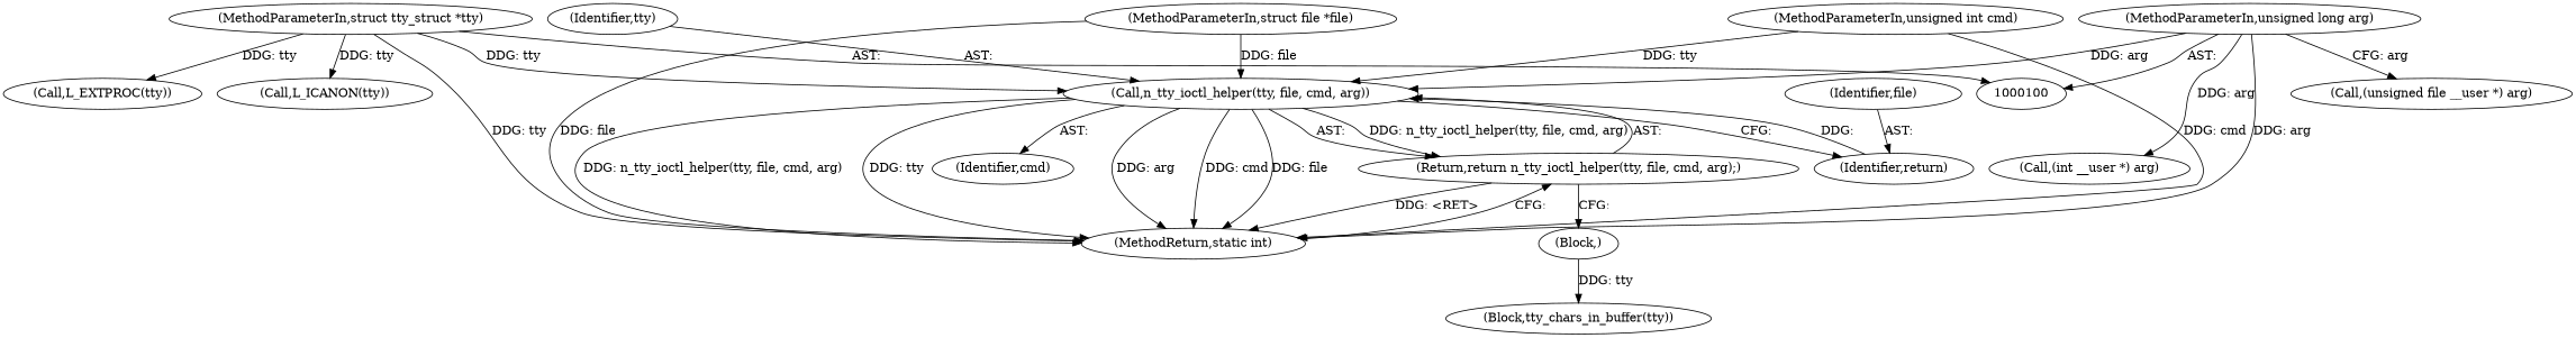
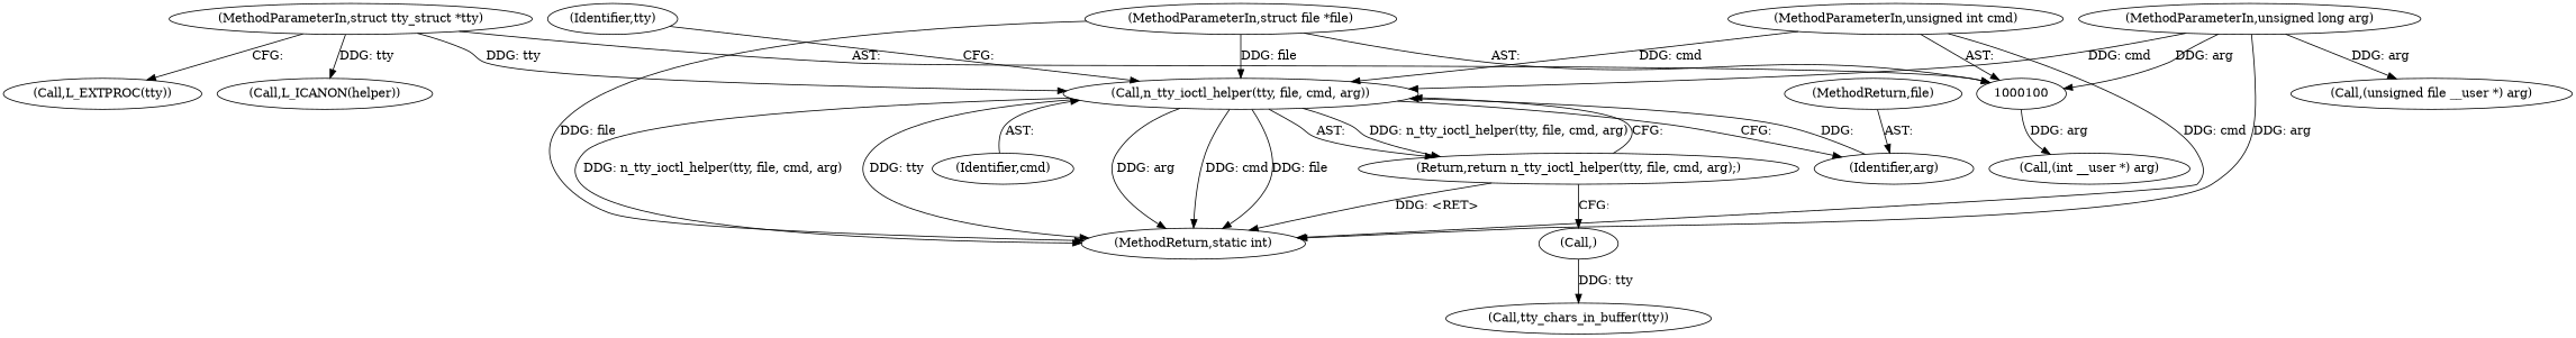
  digraph {
    n1 [label="(Call,n_tty_ioctl_helper(tty, file, cmd, arg))"]
    n2 [label="(Return,return n_tty_ioctl_helper(tty, file, cmd, arg);)"]
    n3 [label="(MethodReturn,static int)"]
-   n4 [label="(Identifier,return)"]
-   n5 [label="(Block,)"]
+   n4 [label="(Identifier,arg)"]
+   n5 [label="(Call,)"]
    n6 [label="(MethodParameterIn,struct tty_struct *tty)"]
    n7 [label="(Call,L_EXTPROC(tty))"]
-   n8 [label="(Call,L_ICANON(tty))"]
+   n8 [label="(Call,L_ICANON(helper))"]
    1000100
-   n10 [label="(Block,tty_chars_in_buffer(tty))"]
+   n10 [label="(Call,tty_chars_in_buffer(tty))"]
    n11 [label="(MethodParameterIn,struct file *file)"]
    n12 [label="(MethodParameterIn,unsigned int cmd)"]
    n13 [label="(MethodParameterIn,unsigned long arg)"]
    n14 [label="(Call,(unsigned file __user *) arg)"]
    n15 [label="(Call,(int __user *) arg)"]
-   n16 [label="(Identifier,file)"]
+   n16 [label="(MethodReturn,file)"]
    n17 [label="(Identifier,tty)"]
    n18 [label="(Identifier,cmd)"]
    n1 -> n2 [label="AST: "]
    n1 -> n2 [label="DDG: n_tty_ioctl_helper(tty, file, cmd, arg)"]
    n1 -> n3 [label="DDG: n_tty_ioctl_helper(tty, file, cmd, arg)"]
    n1 -> n3 [label="DDG: tty"]
    n1 -> n3 [label="DDG: arg"]
    n1 -> n3 [label="DDG: cmd"]
    n1 -> n3 [label="DDG: file"]
    n1 -> n4 [label="CFG: "]
-   n2 -> n1 [label="AST: "]
+   n2 -> n1 [label="CFG: "]
    n2 -> n3 [label="DDG: <RET>"]
    n2 -> n5 [label="CFG: "]
-   n3 -> n2 [label="CFG: "]
    n4 -> n1 [label="DDG: "]
    n5 -> n10 [label="DDG: tty"]
    n6 -> n1 [label="DDG: tty"]
-   n6 -> n3 [label="DDG: tty"]
-   n6 -> n7 [label="DDG: tty"]
+   n6 -> n7 [label="CFG: "]
    n6 -> n8 [label="DDG: tty"]
    n6 -> 1000100 [label="AST: "]
    n11 -> n1 [label="DDG: file"]
    n11 -> n3 [label="DDG: file"]
-   n12 -> n1 [label="DDG: tty"]
+   n11 -> 1000100 [label="AST: "]
+   n12 -> n1 [label="DDG: cmd"]
    n12 -> n3 [label="DDG: cmd"]
-   n13 -> n1 [label="DDG: arg"]
+   n12 -> 1000100 [label="AST: "]
+   n13 -> n1 [label="DDG: cmd"]
    n13 -> n3 [label="DDG: arg"]
-   n13 -> 1000100 [label="AST: "]
-   n13 -> n14 [label="CFG: arg"]
-   n13 -> n15 [label="DDG: arg"]
+   n13 -> 1000100 [label="DDG: arg"]
+   n13 -> n14 [label="DDG: arg"]
+   1000100 -> n15 [label="DDG: arg"]
    n16 -> n4 [label="AST: "]
-   n17 -> n1 [label="AST: "]
-   n1 -> n18 [label="AST: "]
+   n17 -> n1 [label="CFG: "]
+   n18 -> n1 [label="AST: "]
  }
